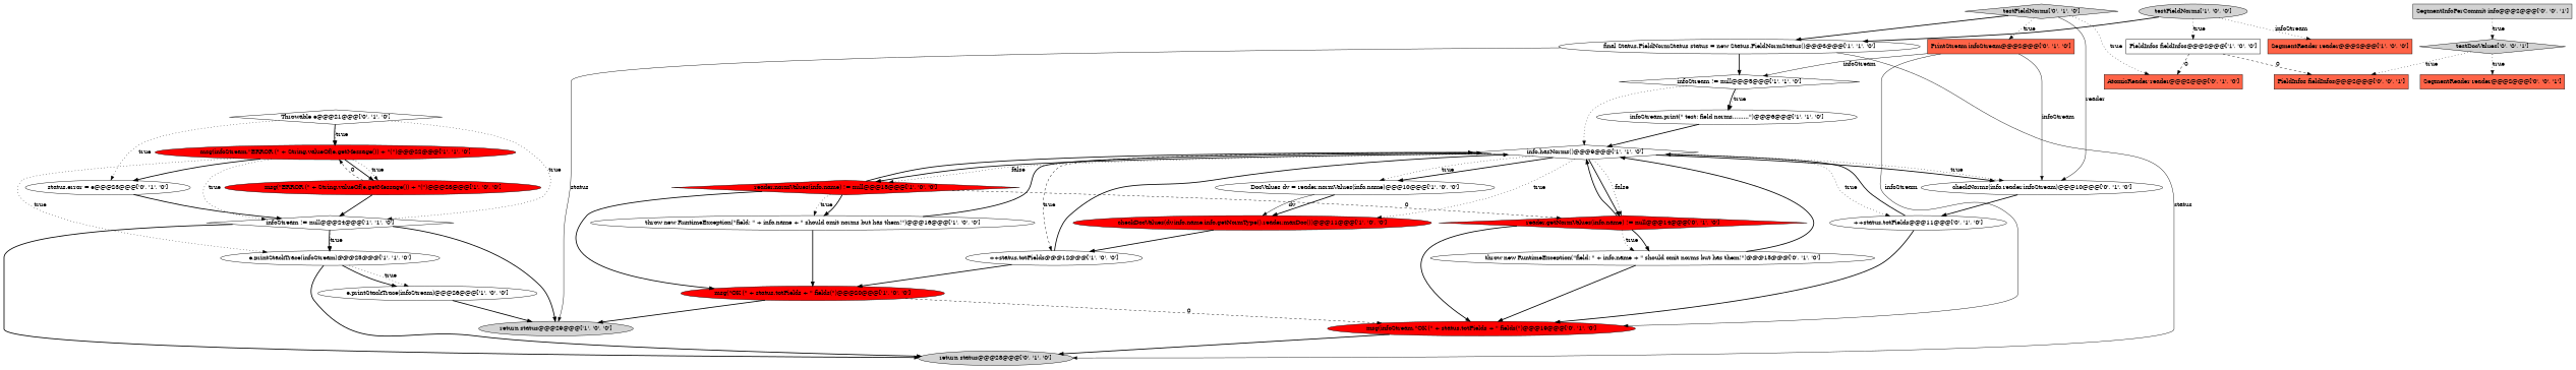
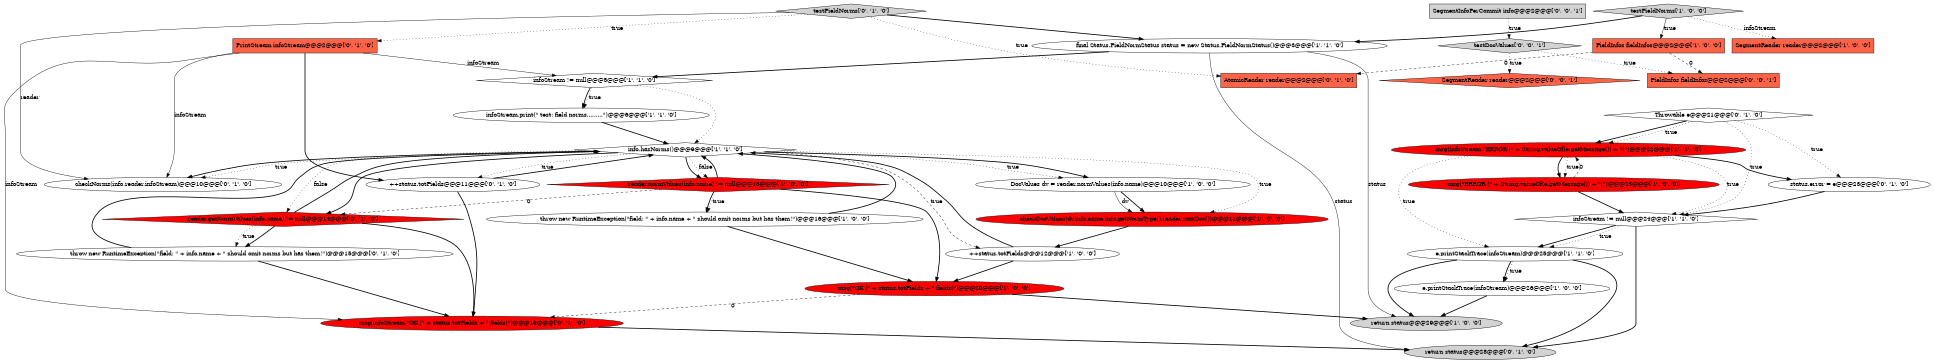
  digraph {
    node [fillcolor=white shape=ellipse style=filled]
    edge [style=bold]
    n1 [label="e.printStackTrace(infoStream)@@@26@@@['1', '0', '0']"]
    n2 [fillcolor=lightgray label="return status@@@29@@@['1', '0', '0']"]
    n3 [fillcolor=tomato label="AtomicReader reader@@@2@@@['0', '1', '0']" shape=box]
    n4 [label="checkNorms(info,reader,infoStream)@@@10@@@['0', '1', '0']"]
    n5 [label="++status.totFields@@@11@@@['0', '1', '0']"]
    n6 [fillcolor=tomato label="SegmentReader reader@@@2@@@['1', '0', '0']" shape=box]
    n7 [label="throw new RuntimeException(\"field: \" + info.name + \" should omit norms but has them!\")@@@15@@@['0', '1', '0']"]
    n8 [fillcolor=red label="msg(infoStream,\"OK (\" + status.totFields + \" fields(\")@@@19@@@['0', '1', '0']"]
    n9 [label="info.hasNorms()@@@9@@@['1', '1', '0']" shape=diamond]
    n10 [fillcolor=lightgray label="return status@@@28@@@['0', '1', '0']"]
    n11 [fillcolor=red label="checkDocValues(dv,info.name,info.getNormType(),reader.maxDoc())@@@11@@@['1', '0', '0']"]
    n12 [label="++status.totFields@@@12@@@['1', '0', '0']"]
    n13 [fillcolor=red label="reader.normValues(info.name) != null@@@15@@@['1', '0', '0']" shape=diamond]
    n14 [fillcolor=red label="reader.getNormValues(info.name) != null@@@14@@@['0', '1', '0']" shape=diamond]
    n15 [label="DocValues dv = reader.normValues(info.name)@@@10@@@['1', '0', '0']"]
    n16 [label="infoStream != null@@@5@@@['1', '1', '0']" shape=diamond]
    n17 [label="infoStream.print(\" test: field norms.........\")@@@6@@@['1', '1', '0']"]
    n18 [fillcolor=red label="msg(\"OK (\" + status.totFields + \" fields(\")@@@20@@@['1', '0', '0']"]
    n19 [fillcolor=lightgray label="testFieldNorms['0', '1', '0']" shape=diamond]
    n20 [fillcolor=tomato label="PrintStream infoStream@@@2@@@['0', '1', '0']" shape=box]
    n21 [label="final Status.FieldNormStatus status = new Status.FieldNormStatus()@@@3@@@['1', '1', '0']"]
    n22 [fillcolor=lightgray label="testDocValues['0', '0', '1']" shape=diamond]
    n23 [fillcolor=tomato label="FieldInfos fieldInfos@@@2@@@['0', '0', '1']" shape=box]
-   n24 [fillcolor=tomato label="SegmentReader reader@@@2@@@['0', '0', '1']" shape=box]
+   n24 [fillcolor=tomato label="SegmentReader reader@@@2@@@['0', '0', '1']" shape=diamond]
    n25 [fillcolor=lightgray label="SegmentInfoPerCommit info@@@2@@@['0', '0', '1']" shape=box]
    n26 [label="status.error = e@@@23@@@['0', '1', '0']"]
    n27 [label="infoStream != null@@@24@@@['1', '1', '0']" shape=diamond]
    n28 [label="e.printStackTrace(infoStream)@@@25@@@['1', '1', '0']"]
    n29 [label="Throwable e@@@21@@@['0', '1', '0']" shape=diamond]
    n30 [fillcolor=red label="msg(infoStream,\"ERROR (\" + String.valueOf(e.getMessage()) + \"(\")@@@22@@@['1', '1', '0']"]
    n31 [fillcolor=red label="msg(\"ERROR (\" + String.valueOf(e.getMessage()) + \"(\")@@@23@@@['1', '0', '0']"]
-   n32 [label="FieldInfos fieldInfos@@@2@@@['1', '0', '0']" shape=box]
+   n32 [fillcolor=tomato label="FieldInfos fieldInfos@@@2@@@['1', '0', '0']" shape=box]
    n33 [label="throw new RuntimeException(\"field: \" + info.name + \" should omit norms but has them!\")@@@16@@@['1', '0', '0']"]
-   n34 [fillcolor=lightgray label="testFieldNorms['1', '0', '0']"]
+   n34 [fillcolor=lightgray label="testFieldNorms['1', '0', '0']" shape=diamond]
    n1 -> n2
-   n4 -> n5
+   n20 -> n5
    n5 -> n8
    n5 -> n9
    n7 -> n8
    n7 -> n9
    n8 -> n10
    n9 -> n4
    n9 -> n4 [label=true style=dotted]
    n9 -> n5 [label=true style=dotted]
    n9 -> n11 [label=true style=dotted]
    n9 -> n12 [label=true style=dashed]
    n9 -> n13
    n9 -> n13 [label=false style=dotted]
    n9 -> n14
    n9 -> n14 [label=false style=dotted]
    n9 -> n15
    n9 -> n15 [label=true style=dotted]
    n11 -> n12
    n12 -> n9
    n12 -> n18
    n13 -> n9
    n13 -> n14 [label=0 style=dashed]
    n13 -> n18
    n13 -> n33 [label=true style=dotted]
    n13 -> n33
    n14 -> n7
    n14 -> n7 [label=true style=dotted]
    n14 -> n8
    n14 -> n9
    n15 -> n11
    n15 -> n11 [label=dv style=solid]
    n16 -> n9 [style=dotted]
    n16 -> n17 [label=true style=dotted]
    n16 -> n17
    n17 -> n9
    n18 -> n2
    n18 -> n8 [label=0 style=dashed]
    n19 -> n3 [label=true style=dotted]
    n19 -> n4 [label=reader style=solid]
    n19 -> n20 [label=true style=dotted]
    n19 -> n21
    n20 -> n4 [label=infoStream style=solid]
    n20 -> n8 [label=infoStream style=solid]
    n20 -> n16 [label=infoStream style=solid]
    n21 -> n2 [label=status style=solid]
    n21 -> n10 [label=status style=solid]
    n21 -> n16
    n22 -> n23 [label=true style=dotted]
    n22 -> n24 [label=true style=dotted]
    n25 -> n22 [label=true style=dotted]
    n26 -> n27
    n27 -> n10
    n27 -> n28
    n27 -> n28 [label=true style=dotted]
    n28 -> n1 [label=true style=dotted]
    n28 -> n1
-   n27 -> n2
+   n28 -> n2
    n28 -> n10
    n29 -> n26 [label=true style=dotted]
    n29 -> n27 [label=true style=dotted]
    n29 -> n30
    n29 -> n30 [label=true style=dotted]
    n30 -> n26
    n30 -> n27 [label=true style=dotted]
    n30 -> n28 [label=true style=dotted]
    n30 -> n31
    n30 -> n31 [label=true style=dotted]
    n31 -> n27
    n31 -> n30 [label=0 style=dashed]
    n32 -> n3 [label=0 style=dashed]
    n32 -> n23 [label=0 style=dashed]
    n33 -> n9
    n33 -> n18
    n34 -> n6 [label=infoStream style=dotted]
    n34 -> n21
-   n34 -> n32 [label=true style=dotted]
+   n34 -> n32 [label=true style=solid]
  }
